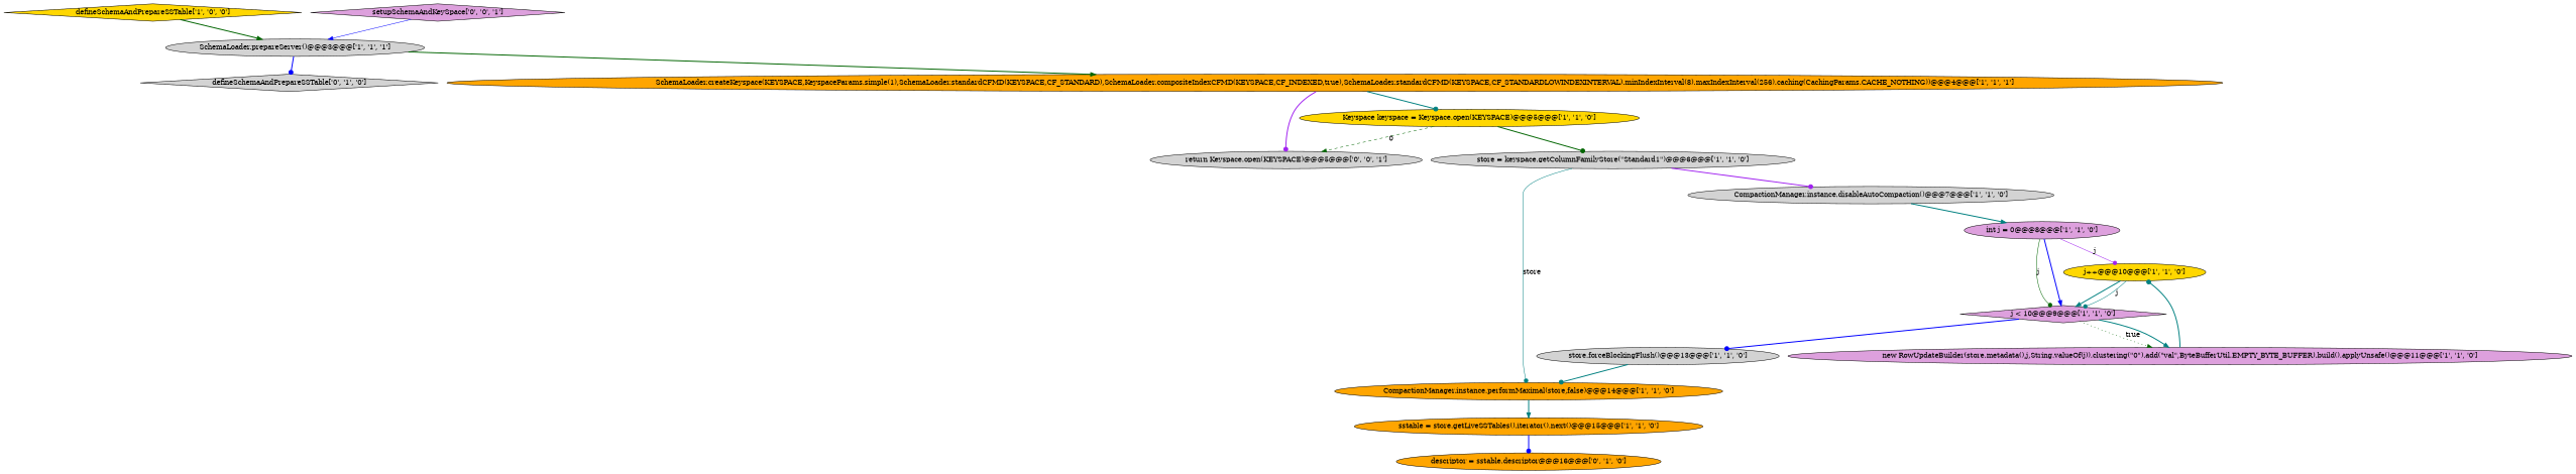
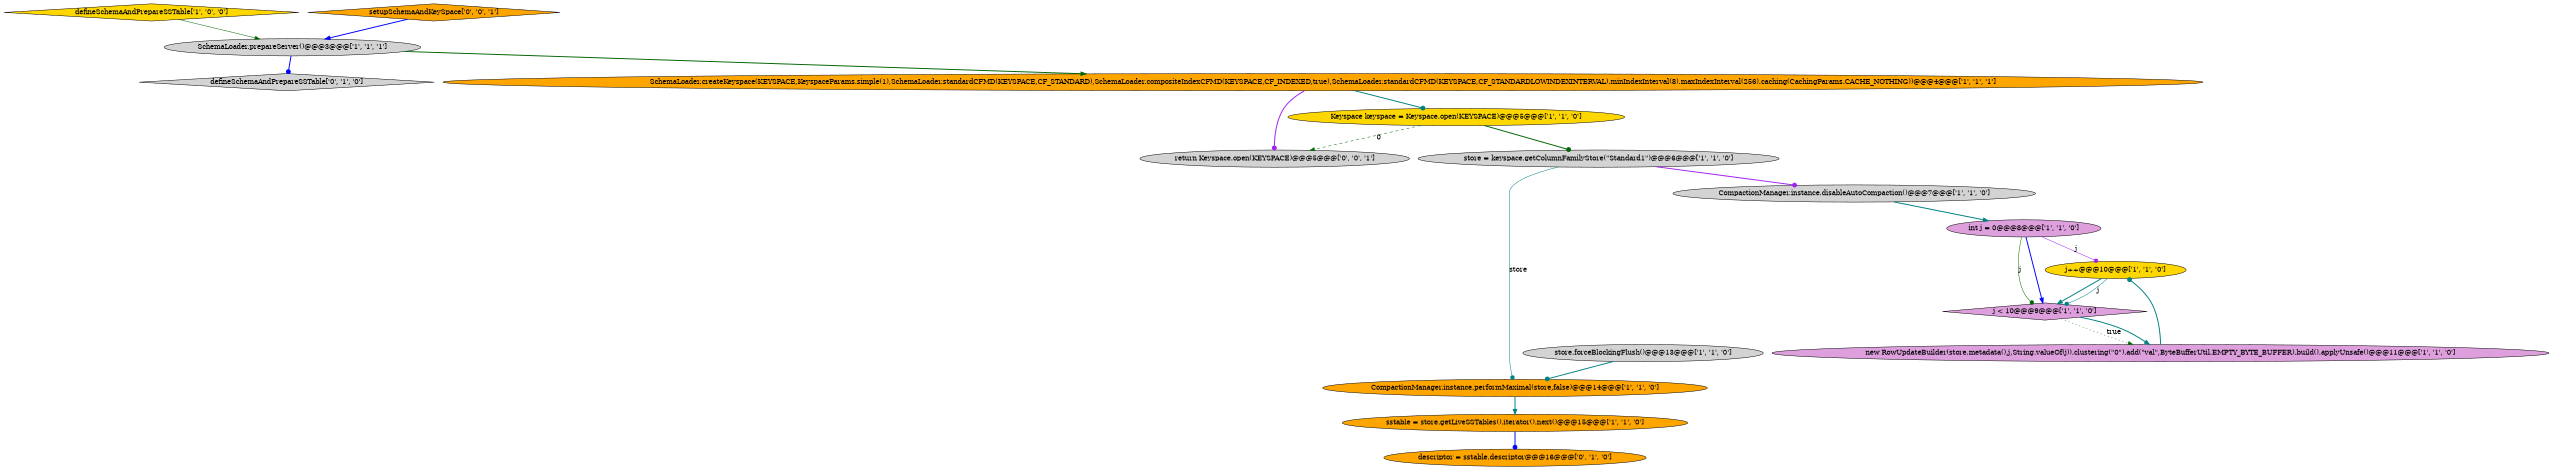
  digraph {
    node [fillcolor=lightgrey shape=ellipse style=filled]
    edge [arrowhead=dot color=teal style=bold]
    n1 [fillcolor=plum label="int j = 0@@@8@@@['1', '1', '0']"]
    n2 [fillcolor=gold label="j++@@@10@@@['1', '1', '0']"]
    n3 [fillcolor=plum label="j < 10@@@9@@@['1', '1', '0']" shape=diamond]
    n4 [fillcolor=plum label="new RowUpdateBuilder(store.metadata(),j,String.valueOf(j)).clustering(\"0\").add(\"val\",ByteBufferUtil.EMPTY_BYTE_BUFFER).build().applyUnsafe()@@@11@@@['1', '1', '0']"]
    n5 [label="store.forceBlockingFlush()@@@13@@@['1', '1', '0']"]
    n6 [label="defineSchemaAndPrepareSSTable['0', '1', '0']" shape=diamond]
    n7 [label="SchemaLoader.prepareServer()@@@3@@@['1', '1', '1']"]
    n8 [fillcolor=orange label="SchemaLoader.createKeyspace(KEYSPACE,KeyspaceParams.simple(1),SchemaLoader.standardCFMD(KEYSPACE,CF_STANDARD),SchemaLoader.compositeIndexCFMD(KEYSPACE,CF_INDEXED,true),SchemaLoader.standardCFMD(KEYSPACE,CF_STANDARDLOWINDEXINTERVAL).minIndexInterval(8).maxIndexInterval(256).caching(CachingParams.CACHE_NOTHING))@@@4@@@['1', '1', '1']"]
    n9 [label="return Keyspace.open(KEYSPACE)@@@5@@@['0', '0', '1']"]
    n10 [fillcolor=gold label="defineSchemaAndPrepareSSTable['1', '0', '0']" shape=diamond]
-   n11 [fillcolor=plum label="setupSchemaAndKeySpace['0', '0', '1']" shape=diamond]
+   n11 [fillcolor=orange label="setupSchemaAndKeySpace['0', '0', '1']" shape=diamond]
    n12 [fillcolor=orange label="CompactionManager.instance.performMaximal(store,false)@@@14@@@['1', '1', '0']"]
    n13 [fillcolor=gold label="Keyspace keyspace = Keyspace.open(KEYSPACE)@@@5@@@['1', '1', '0']"]
    n14 [label="store = keyspace.getColumnFamilyStore(\"Standard1\")@@@6@@@['1', '1', '0']"]
    n15 [fillcolor=orange label="sstable = store.getLiveSSTables().iterator().next()@@@15@@@['1', '1', '0']"]
    n16 [label="CompactionManager.instance.disableAutoCompaction()@@@7@@@['1', '1', '0']"]
    n17 [fillcolor=orange label="descriptor = sstable.descriptor@@@16@@@['0', '1', '0']"]
    n1 -> n2 [color=purple label=j style=solid]
    n1 -> n3 [color=darkgreen label=j style=solid]
    n1 -> n3 [arrowhead=normal color=blue]
    n2 -> n3 [arrowhead=normal]
    n2 -> n3 [label=j style=solid]
    n3 -> n4 [arrowhead=normal color=darkgreen label=true style=dotted]
    n3 -> n4 [arrowhead=normal]
-   n3 -> n5 [color=blue]
    n4 -> n2
    n5 -> n12
    n7 -> n6 [color=blue]
    n7 -> n8 [arrowhead=normal color=darkgreen]
    n8 -> n9 [color=purple]
    n8 -> n13
-   n10 -> n7 [arrowhead=normal color=darkgreen]
-   n11 -> n7 [arrowhead=normal color=blue style=solid]
+   n10 -> n7 [arrowhead=normal color=darkgreen style=solid]
+   n11 -> n7 [arrowhead=normal color=blue]
    n12 -> n15 [arrowhead=normal]
    n13 -> n9 [arrowhead=normal color=darkgreen label=0 style=dashed]
    n13 -> n14 [color=darkgreen]
    n14 -> n12 [label=store style=solid]
    n14 -> n16 [color=purple]
    n15 -> n17 [color=blue]
    n16 -> n1 [arrowhead=normal]
  }
